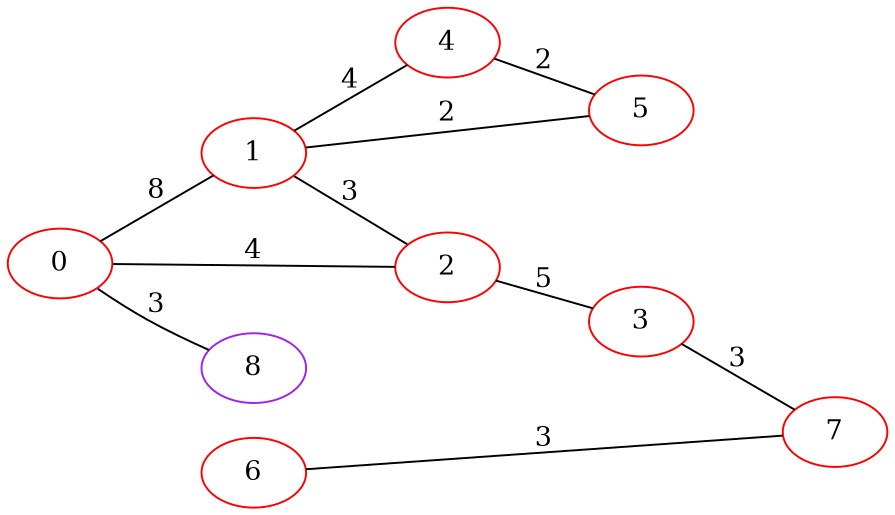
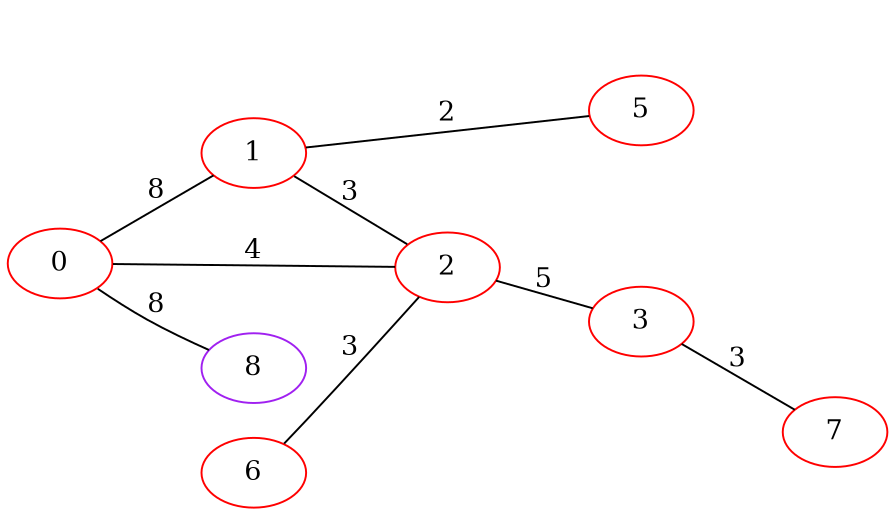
  graph {
    rankdir=LR
    node [color=red weight=1]
    0
    1
    2
    8 [color=purple weight=4]
-   4
    5
    3
    7
    6
    0 -- 1 [label=8]
    0 -- 2 [label=4]
-   0 -- 8 [label=3]
+   0 -- 8 [label=8]
    1 -- 2 [label=3]
-   1 -- 4 [label=4]
    1 -- 5 [label=2]
    2 -- 3 [label=5]
-   4 -- 5 [label=2]
    3 -- 7 [label=3]
-   6 -- 7 [label=3]
+   6 -- 2 [label=3]
  }
